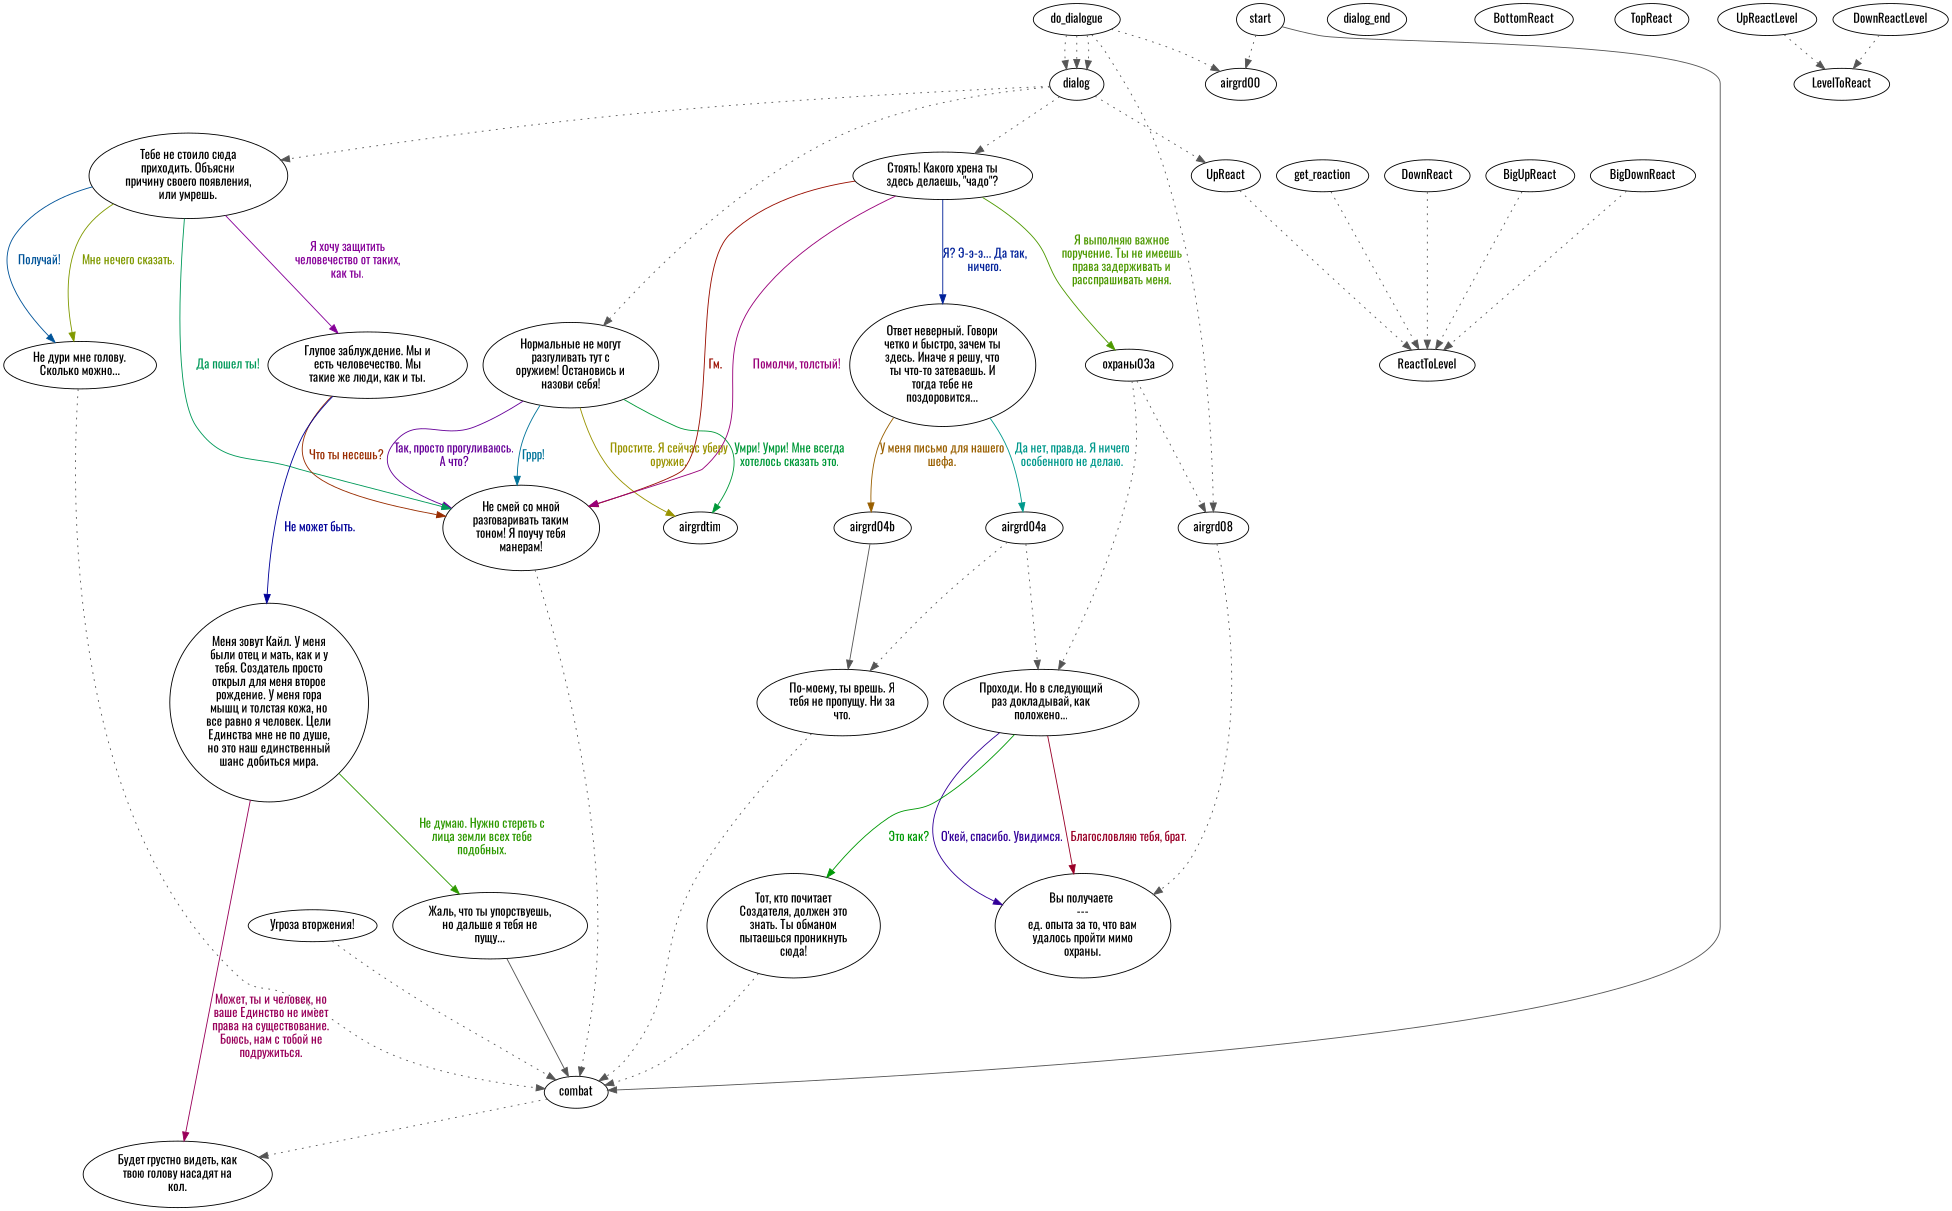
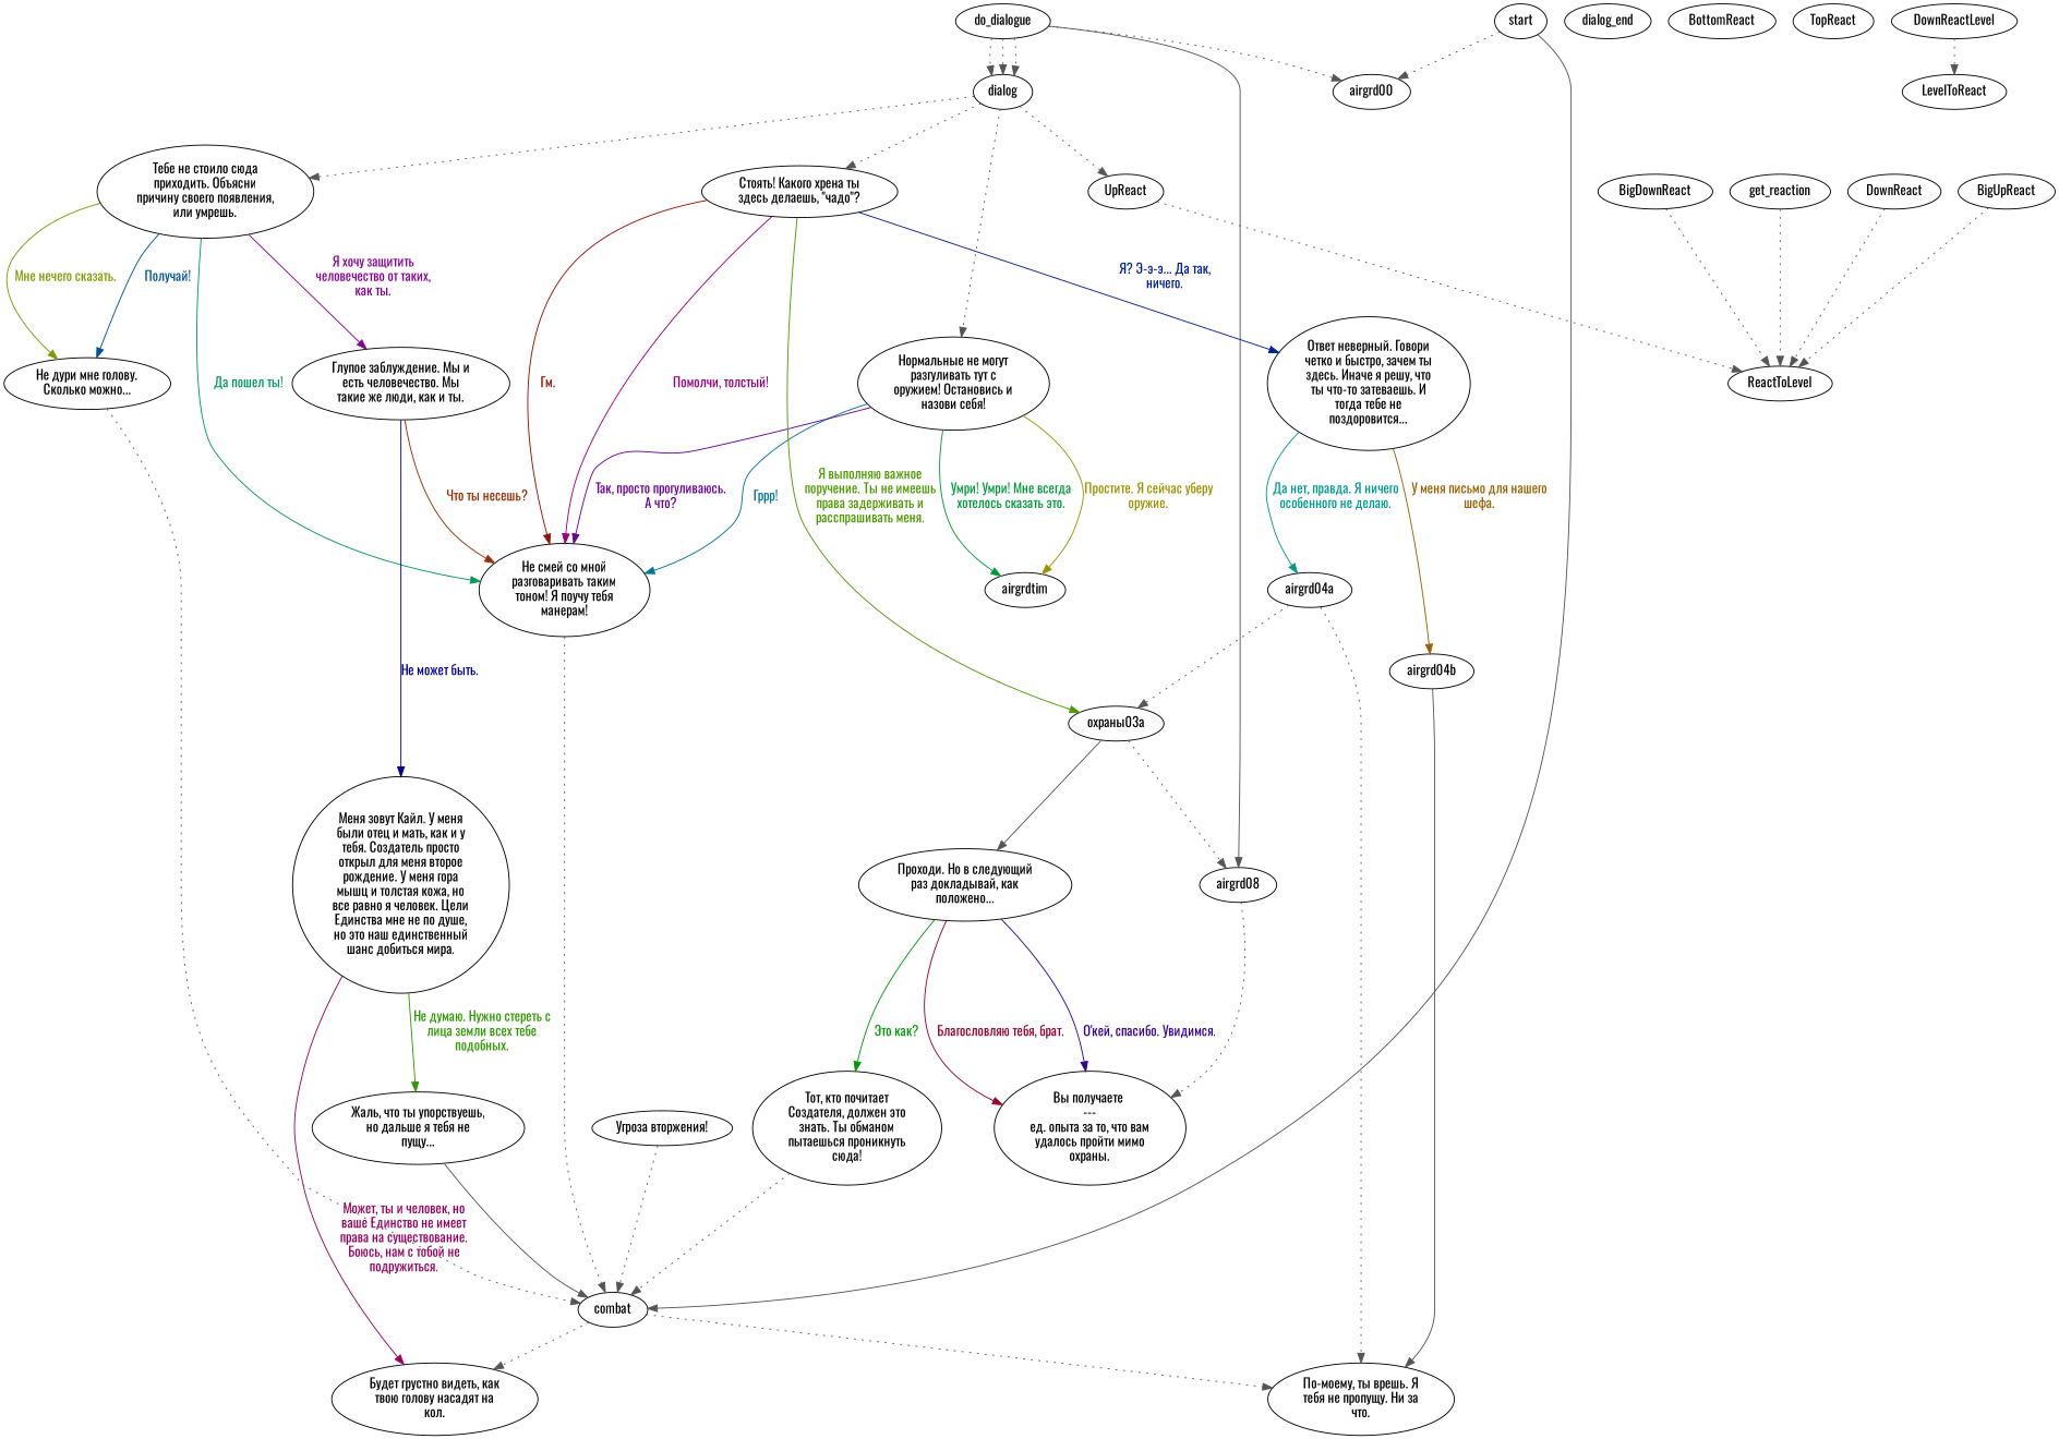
  digraph {
    fontname=Oswald
    node [color="#000000" fillcolor="#FFFFFF" fontname=Oswald style=filled]
    edge [color="#555555" fontname=Oswald style=dotted]
    start
    combat
    airgrd00
    do_dialogue
    dialog
    airgrd08
    n7 [label="Будет грустно видеть, как\nтвою голову насадят на\nкол."]
    n8 [label="Нормальные не могут\nразгуливать тут с\nоружием! Остановись и\nназови себя!"]
    n9 [label="Стоять! Какого хрена ты\nздесь делаешь, \"чадо\"?"]
    n10 [label="Тебе не стоило сюда\nприходить. Объясни\nпричину своего появления,\nили умрешь."]
    UpReact
    n12 [label="Вы получаете \n---\nед. опыта за то, что вам\nудалось пройти мимо\nохраны."]
    n13 [label="Угроза вторжения!"]
    get_reaction
    ReactToLevel
    n16 [label="Не смей со мной\nразговаривать таким\nтоном! Я поучу тебя\nманерам!"]
    airgrdtim
    n18 [label="Ответ неверный. Говори\nчетко и быстро, зачем ты\nздесь. Иначе я решу, что\nты что-то затеваешь. И\nтогда тебе не\nпоздоровится..."]
    n19 [label="охраны03a"]
    n20 [label="Не дури мне голову.\nСколько можно..."]
    n21 [label="Глупое заблуждение. Мы и\nесть человечество. Мы\nтакие же люди, как и ты."]
    airgrd04a
    airgrd04b
    n24 [label="Проходи. Но в следующий\nраз докладывай, как\nположено..."]
    n25 [label="Меня зовут Кайл. У меня\nбыли отец и мать, как и у\nтебя. Создатель просто\nоткрыл для меня второе\nрождение. У меня гора\nмышц и толстая кожа, но\nвсе равно я человек. Цели\nЕдинства мне не по душе,\nно это наш единственный\nшанс добиться мира."]
    n26 [label="По-моему, ты врешь. Я\nтебя не пропущу. Ни за\nчто."]
    n27 [label="Тот, кто почитает\nСоздателя, должен это\nзнать. Ты обманом\nпытаешься проникнуть\nсюда!"]
    n28 [label="Жаль, что ты упорствуешь,\nно дальше я тебя не\nпущу..."]
    dialog_end
    DownReact
    BottomReact
    TopReact
    BigUpReact
    BigDownReact
-   UpReactLevel
    LevelToReact
    DownReactLevel
    start -> combat [style=solid]
    start -> airgrd00
    combat -> n7
    do_dialogue -> airgrd00
    do_dialogue -> dialog
    do_dialogue -> dialog
    do_dialogue -> dialog
-   do_dialogue -> airgrd08
+   do_dialogue -> airgrd08 [style=solid]
    dialog -> n8
    dialog -> n9
    dialog -> n10
    dialog -> UpReact
    airgrd08 -> n12
    n8 -> n16 [color="#007399" fontcolor="#007399" label="Гррр!" style=""]
    n8 -> n16 [color="#660099" fontcolor="#660099" label="Так, просто прогуливаюсь.\nА что?" style=""]
    n8 -> airgrdtim [color="#999300" fontcolor="#999300" label="Простите. Я сейчас уберу\nоружие." style=""]
    n8 -> airgrdtim [color="#009939" fontcolor="#009939" label="Умри! Умри! Мне всегда\nхотелось сказать это." style=""]
    n9 -> n16 [color="#990D00" fontcolor="#990D00" label="Гм." style=""]
    n9 -> n16 [color="#990079" fontcolor="#990079" label="Помолчи, толстый!" style=""]
    n9 -> n18 [color="#002099" fontcolor="#002099" label="Я? Э-э-э... Да так,\nничего." style=""]
    n9 -> n19 [color="#4D9900" fontcolor="#4D9900" label="Я выполняю важное\nпоручение. Ты не имеешь\nправа задерживать и\nрасспрашивать меня." style=""]
    n10 -> n16 [color="#009959" fontcolor="#009959" label="Да пошел ты!" style=""]
    n10 -> n20 [color="#005399" fontcolor="#005399" label=" Получай!" style=""]
    n10 -> n20 [color="#809900" fontcolor="#809900" label="Мне нечего сказать." style=""]
    n10 -> n21 [color="#860099" fontcolor="#860099" label="Я хочу защитить\nчеловечество от таких,\nкак ты." style=""]
    UpReact -> ReactToLevel
    n13 -> combat
    get_reaction -> ReactToLevel
    n16 -> combat
    n18 -> airgrd04a [color="#00998C" fontcolor="#00998C" label="Да нет, правда. Я ничего\nособенного не делаю." style=""]
    n18 -> airgrd04b [color="#995F00" fontcolor="#995F00" label="У меня письмо для нашего\nшефа." style=""]
    n19 -> airgrd08
-   n19 -> n24
+   n19 -> n24 [style=solid]
    n20 -> combat
    n21 -> n16 [color="#992C00" fontcolor="#992C00" label="Что ты несешь?" style=""]
    n21 -> n25 [color="#000099" fontcolor="#000099" label="Не может быть." style=""]
-   airgrd04a -> n24
+   airgrd04a -> n19
    airgrd04a -> n26
    airgrd04b -> n26 [style=solid]
    n24 -> n12 [color="#330099" fontcolor="#330099" label="О'кей, спасибо. Увидимся." style=""]
    n24 -> n12 [color="#990027" fontcolor="#990027" label="Благословляю тебя, брат." style=""]
    n24 -> n27 [color="#009906" fontcolor="#009906" label="Это как?" style=""]
    n25 -> n7 [color="#99005A" fontcolor="#99005A" label="Может, ты и человек, но\nваше Единство не имеет\nправа на существование.\nБоюсь, нам с тобой не\nподружиться." style=""]
    n25 -> n28 [color="#2D9900" fontcolor="#2D9900" label="Не думаю. Нужно стереть с\nлица земли всех тебе\nподобных." style=""]
-   n26 -> combat
+   combat -> n26
    n27 -> combat
    n28 -> combat [style=solid]
    DownReact -> ReactToLevel
    BigUpReact -> ReactToLevel
    BigDownReact -> ReactToLevel
-   UpReactLevel -> LevelToReact
    DownReactLevel -> LevelToReact
  }
